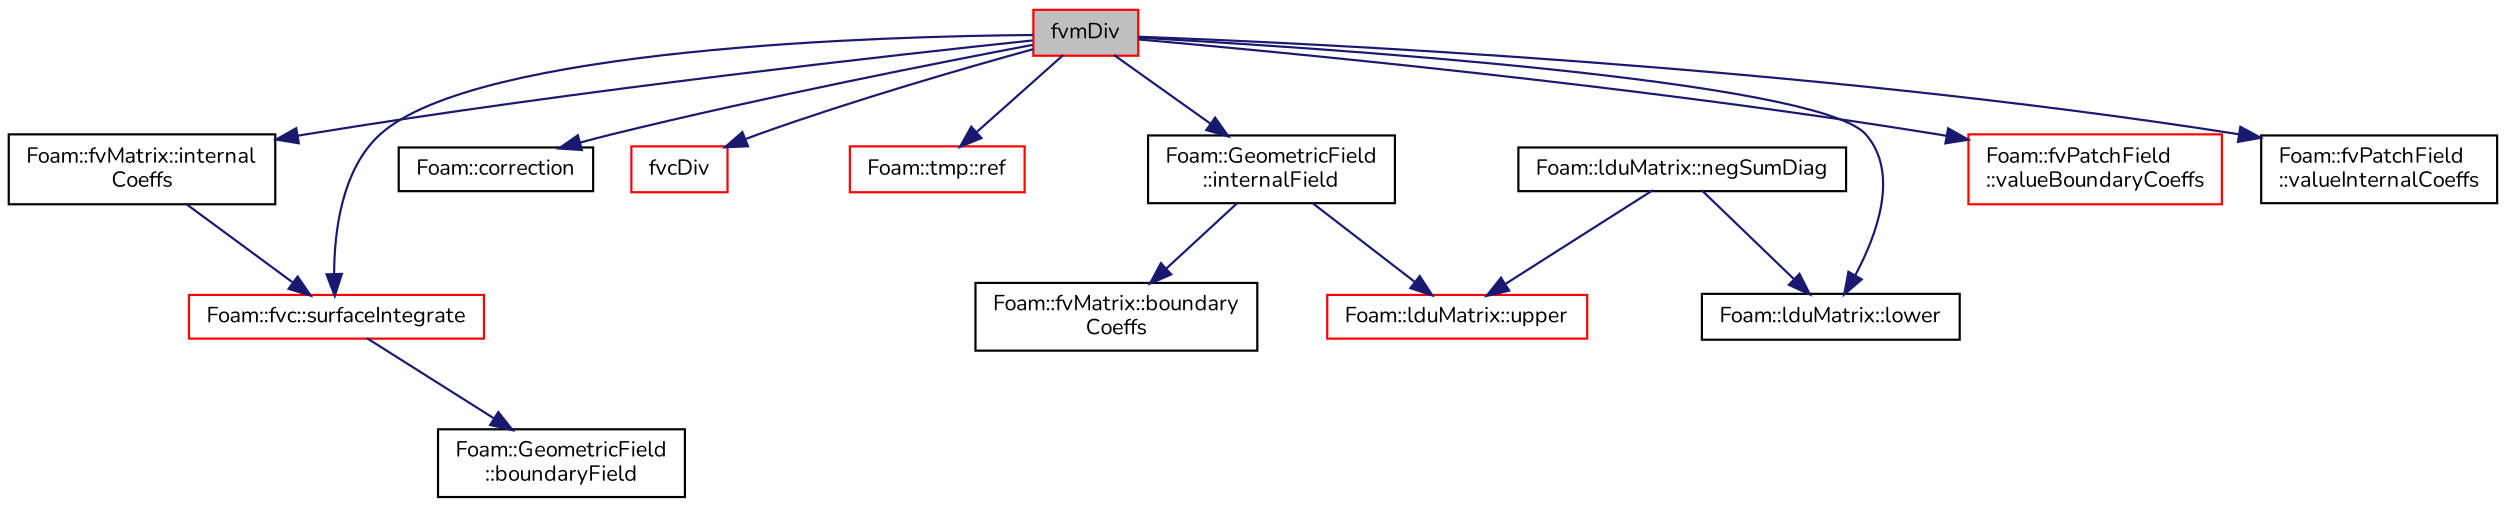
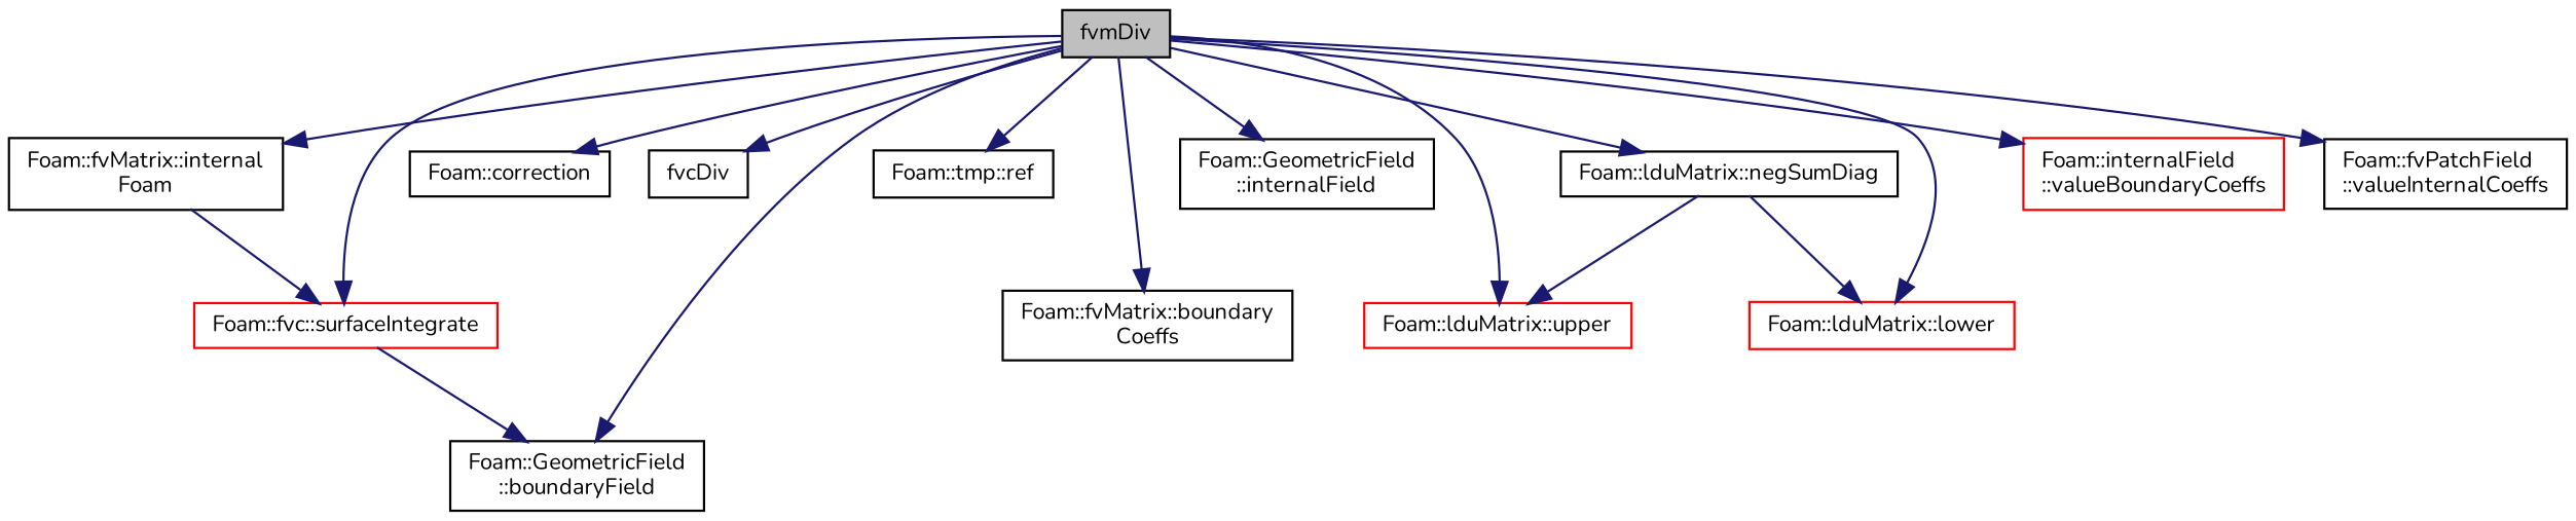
  digraph {
    fontname=Nunito
    rankdir=TB
    node [color=black fontname=Nunito fontsize=10 shape=record]
    edge [color=midnightblue fontname=Nunito fontsize=10 labelfontname=Helvetica labelfontsize=10 style=solid]
-   n1 [color=red fillcolor=grey75 fontcolor=black height=0.2 label=fvmDiv style=filled width=0.4]
+   n1 [fillcolor=grey75 fontcolor=black height=0.2 label=fvmDiv style=filled width=0.4]
    n2 [height=0.2 label="Foam::fvMatrix::boundary\lCoeffs" width=0.4]
    n3 [height=0.2 label="Foam::GeometricField\l::boundaryField" width=0.4]
    n4 [height=0.2 label="Foam::correction" width=0.4]
-   n5 [color=red height=0.2 label=fvcDiv width=0.4]
+   n5 [height=0.2 label=fvcDiv width=0.4]
    n6 [color=red height=0.2 label="Foam::fvc::surfaceIntegrate" width=0.4]
-   n7 [color=red height=0.2 label="Foam::tmp::ref" width=0.4]
-   n8 [height=0.2 label="Foam::fvMatrix::internal\lCoeffs" width=0.4]
+   n7 [height=0.2 label="Foam::tmp::ref" width=0.4]
+   n8 [height=0.2 label="Foam::fvMatrix::internal\lFoam" width=0.4]
    n9 [height=0.2 label="Foam::GeometricField\l::internalField" width=0.4]
-   n10 [height=0.2 label="Foam::lduMatrix::lower" width=0.4]
+   n10 [color=red height=0.2 label="Foam::lduMatrix::lower" width=0.4]
    n11 [height=0.2 label="Foam::lduMatrix::negSumDiag" width=0.4]
    n12 [color=red height=0.2 label="Foam::lduMatrix::upper" width=0.4]
-   n13 [color=red height=0.2 label="Foam::fvPatchField\l::valueBoundaryCoeffs" width=0.4]
+   n13 [color=red height=0.2 label="Foam::internalField\l::valueBoundaryCoeffs" width=0.4]
    n14 [height=0.2 label="Foam::fvPatchField\l::valueInternalCoeffs" width=0.4]
-   n9 -> n2
+   n1 -> n2
+   n1 -> n3
    n1 -> n4
    n1 -> n5
    n1 -> n6
    n1 -> n7
    n1 -> n8
    n1 -> n9
    n1 -> n10
-   n9 -> n12
+   n1 -> n11
+   n1 -> n12
    n1 -> n13
    n1 -> n14
    n6 -> n3
    n8 -> n6
    n11 -> n10
    n11 -> n12
  }
